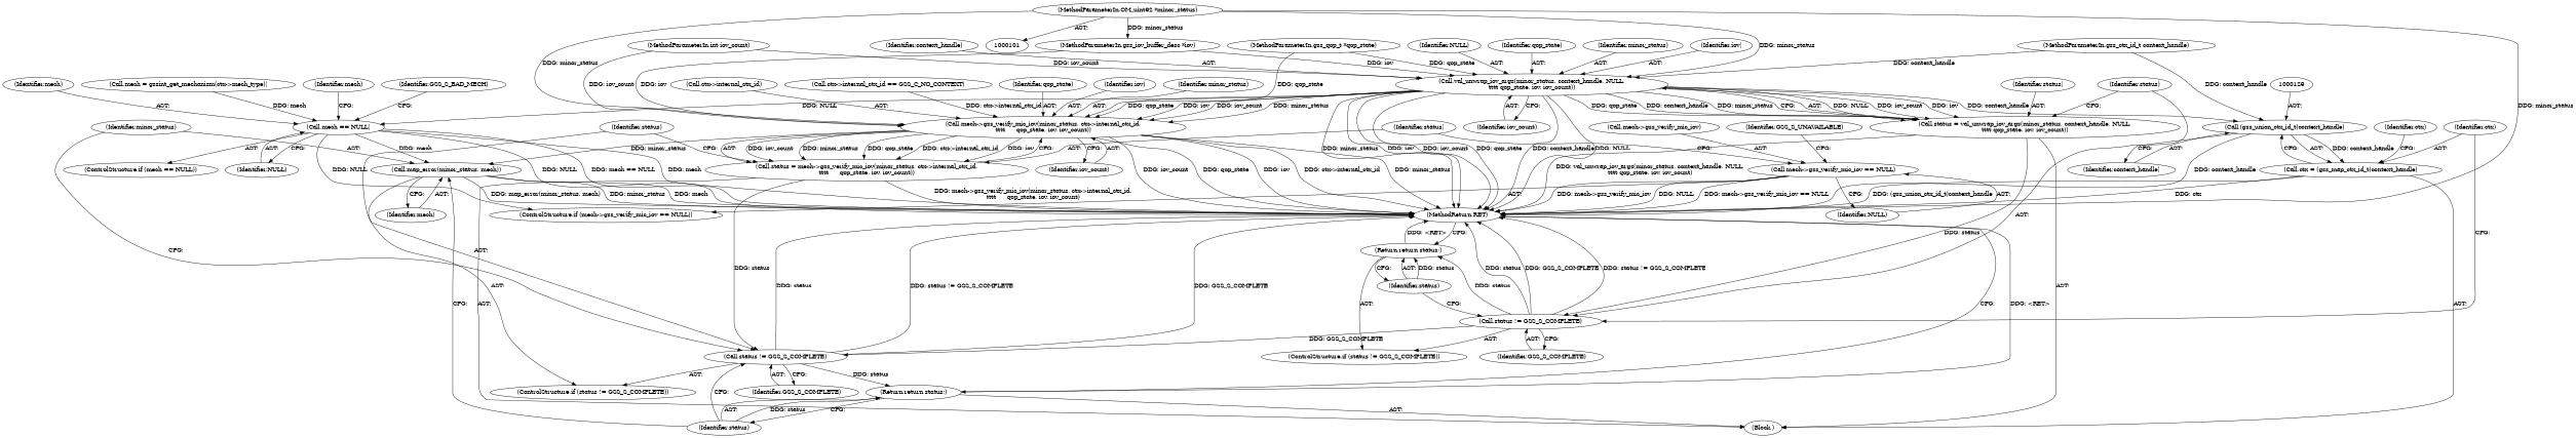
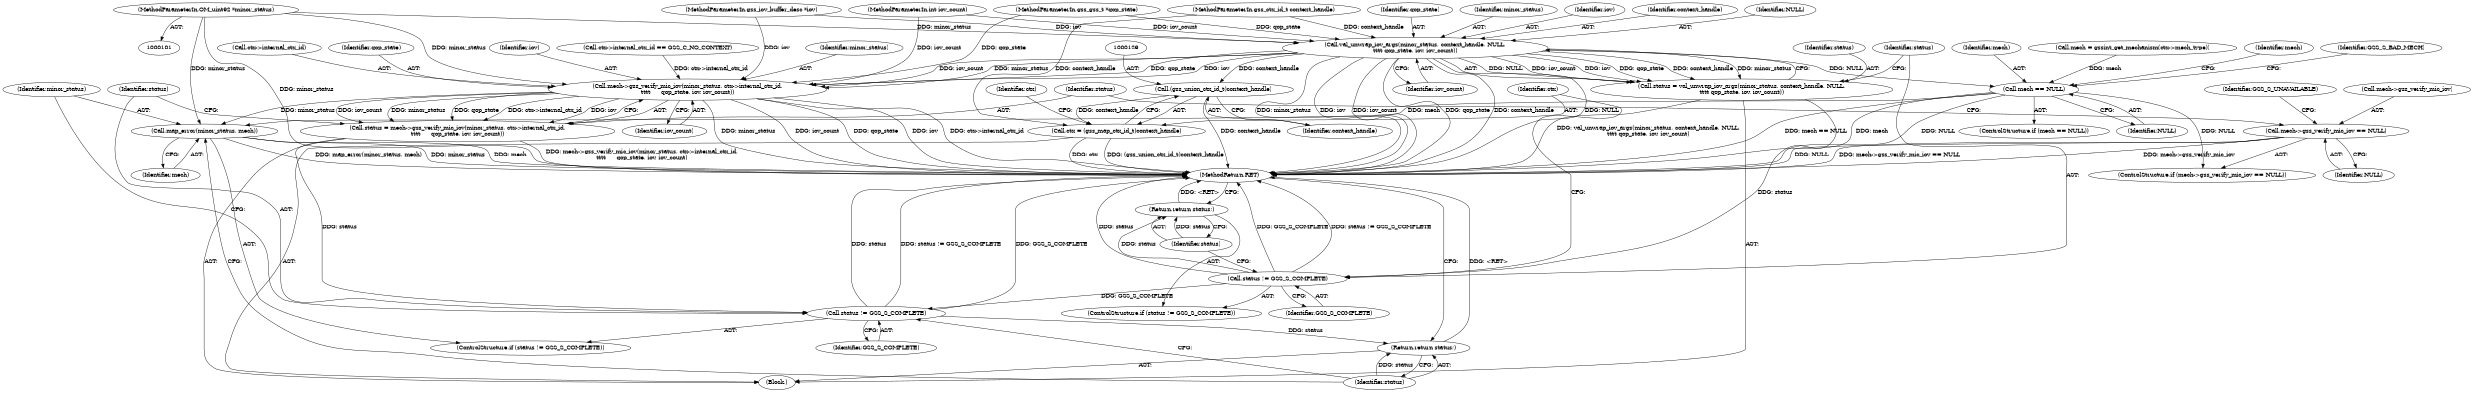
  digraph {
    n1 [label="(MethodParameterIn,OM_uint92 *minor_status)"]
    n2 [label="(Call,val_unwrap_iov_args(minor_status, context_handle, NULL,\n\t\t\t\t qop_state, iov, iov_count))"]
    n3 [label="(Call,map_error(minor_status, mech))"]
    n4 [label="(Call,mech->gss_verify_mic_iov(minor_status, ctx->internal_ctx_id,\n\t\t\t\t      qop_state, iov, iov_count))"]
    n5 [label="(MethodReturn,RET)"]
    1000101
    n7 [label="(Call,status = val_unwrap_iov_args(minor_status, context_handle, NULL,\n\t\t\t\t qop_state, iov, iov_count))"]
    n8 [label="(Call,(gss_union_ctx_id_t)context_handle)"]
    n9 [label="(Call,mech == NULL)"]
    n10 [label="(Identifier,iov_count)"]
    n11 [label="(ControlStructure,if (status != GSS_S_COMPLETE))"]
    n12 [label="(Identifier,mech)"]
    n13 [label="(Call,status = mech->gss_verify_mic_iov(minor_status, ctx->internal_ctx_id,\n\t\t\t\t      qop_state, iov, iov_count))"]
    n14 [label="(Identifier,iov_count)"]
    n15 [label="(Return,return status;)"]
    n16 [label="(Return,return status;)"]
    n17 [label="(Call,status != GSS_S_COMPLETE)"]
    n18 [label="(Block,)"]
    n19 [label="(Call,ctx = (gss_map_ctx_id_t)context_handle)"]
    n20 [label="(Identifier,context_handle)"]
    n21 [label="(Identifier,NULL)"]
    n22 [label="(ControlStructure,if (mech == NULL))"]
    n23 [label="(ControlStructure,if (mech->gss_verify_mic_iov == NULL))"]
    n24 [label="(Call,status != GSS_S_COMPLETE)"]
    n25 [label="(Identifier,GSS_S_COMPLETE)"]
    n26 [label="(ControlStructure,if (status != GSS_S_COMPLETE))"]
    n27 [label="(Identifier,status)"]
    n28 [label="(Identifier,GSS_S_COMPLETE)"]
    n29 [label="(Identifier,status)"]
    n30 [label="(Call,mech->gss_verify_mic_iov == NULL)"]
    n31 [label="(Identifier,NULL)"]
    n32 [label="(MethodParameterIn,gss_iov_buffer_desc *iov)"]
    n33 [label="(Identifier,status)"]
-   n34 [label="(MethodParameterIn,gss_qop_t *qop_state)"]
+   n34 [label="(MethodParameterIn,gss_gss_t *qop_state)"]
    n35 [label="(Identifier,status)"]
    n36 [label="(Identifier,context_handle)"]
    n37 [label="(Call,ctx->internal_ctx_id)"]
    n38 [label="(Identifier,status)"]
    n39 [label="(Identifier,GSS_S_BAD_MECH)"]
    n40 [label="(Identifier,NULL)"]
    n41 [label="(Identifier,ctx)"]
    n42 [label="(Identifier,qop_state)"]
    n43 [label="(Call,mech->gss_verify_mic_iov)"]
    n44 [label="(Identifier,minor_status)"]
    n45 [label="(Identifier,mech)"]
    n46 [label="(Identifier,qop_state)"]
    n47 [label="(Identifier,iov)"]
    n48 [label="(Identifier,minor_status)"]
    n49 [label="(Call,mech = gssint_get_mechanism(ctx->mech_type))"]
    n50 [label="(Identifier,GSS_S_UNAVAILABLE)"]
    n51 [label="(MethodParameterIn,gss_ctx_id_t context_handle)"]
    n52 [label="(Identifier,mech)"]
    n53 [label="(Identifier,status)"]
    n54 [label="(Identifier,minor_status)"]
    n55 [label="(Identifier,iov)"]
    n56 [label="(Identifier,ctx)"]
    n57 [label="(MethodParameterIn,int iov_count)"]
    n58 [label="(Call,ctx->internal_ctx_id == GSS_C_NO_CONTEXT)"]
    1000129
    n1 -> n2 [label="DDG: minor_status"]
-   n1 -> n32 [label="DDG: minor_status"]
+   n1 -> n3 [label="DDG: minor_status"]
    n1 -> n4 [label="DDG: minor_status"]
    n1 -> n5 [label="DDG: minor_status"]
    n1 -> 1000101 [label="AST: "]
    n2 -> n4 [label="DDG: minor_status"]
    n2 -> n4 [label="DDG: qop_state"]
    n2 -> n4 [label="DDG: iov"]
    n2 -> n4 [label="DDG: iov_count"]
    n2 -> n5 [label="DDG: minor_status"]
    n2 -> n5 [label="DDG: iov"]
    n2 -> n5 [label="DDG: iov_count"]
    n2 -> n5 [label="DDG: qop_state"]
    n2 -> n5 [label="DDG: context_handle"]
    n2 -> n5 [label="DDG: NULL"]
    n2 -> n7 [label="AST: "]
    n2 -> n7 [label="DDG: NULL"]
    n2 -> n7 [label="DDG: iov_count"]
    n2 -> n7 [label="DDG: iov"]
    n2 -> n7 [label="DDG: qop_state"]
    n2 -> n7 [label="DDG: context_handle"]
    n2 -> n7 [label="DDG: minor_status"]
    n2 -> n8 [label="DDG: context_handle"]
    n2 -> n9 [label="DDG: NULL"]
    n2 -> n10 [label="CFG: "]
    n3 -> n5 [label="DDG: map_error(minor_status, mech)"]
    n3 -> n5 [label="DDG: minor_status"]
    n3 -> n5 [label="DDG: mech"]
    n3 -> n11 [label="AST: "]
    n3 -> n12 [label="CFG: "]
    n4 -> n3 [label="DDG: minor_status"]
    n4 -> n5 [label="DDG: iov_count"]
    n4 -> n5 [label="DDG: qop_state"]
    n4 -> n5 [label="DDG: iov"]
    n4 -> n5 [label="DDG: ctx->internal_ctx_id"]
    n4 -> n5 [label="DDG: minor_status"]
    n4 -> n13 [label="AST: "]
    n4 -> n13 [label="DDG: iov_count"]
    n4 -> n13 [label="DDG: minor_status"]
    n4 -> n13 [label="DDG: qop_state"]
    n4 -> n13 [label="DDG: ctx->internal_ctx_id"]
    n4 -> n13 [label="DDG: iov"]
    n4 -> n14 [label="CFG: "]
    n5 -> n15 [label="CFG: "]
    n5 -> n16 [label="CFG: "]
    n7 -> n2 [label="CFG: "]
    n7 -> n5 [label="DDG: val_unwrap_iov_args(minor_status, context_handle, NULL,\n\t\t\t\t qop_state, iov, iov_count)"]
    n7 -> n17 [label="DDG: status"]
    n7 -> n18 [label="AST: "]
    n8 -> n5 [label="DDG: context_handle"]
    n8 -> n19 [label="AST: "]
    n8 -> n19 [label="DDG: context_handle"]
    n8 -> n20 [label="CFG: "]
    n9 -> n3 [label="DDG: mech"]
    n9 -> n5 [label="DDG: NULL"]
    n9 -> n5 [label="DDG: mech == NULL"]
    n9 -> n5 [label="DDG: mech"]
    n9 -> n21 [label="CFG: "]
    n9 -> n22 [label="AST: "]
    n9 -> n23 [label="DDG: NULL"]
    n10 -> n2 [label="AST: "]
    n12 -> n3 [label="AST: "]
    n13 -> n4 [label="CFG: "]
    n13 -> n5 [label="DDG: mech->gss_verify_mic_iov(minor_status, ctx->internal_ctx_id,\n\t\t\t\t      qop_state, iov, iov_count)"]
    n13 -> n18 [label="AST: "]
    n13 -> n24 [label="DDG: status"]
    n14 -> n4 [label="AST: "]
    n15 -> n5 [label="DDG: <RET>"]
    n15 -> n26 [label="AST: "]
    n15 -> n27 [label="CFG: "]
    n16 -> n5 [label="DDG: <RET>"]
    n16 -> n18 [label="AST: "]
    n16 -> n29 [label="CFG: "]
    n17 -> n5 [label="DDG: GSS_S_COMPLETE"]
    n17 -> n5 [label="DDG: status != GSS_S_COMPLETE"]
    n17 -> n5 [label="DDG: status"]
    n17 -> n15 [label="DDG: status"]
    n17 -> n24 [label="DDG: GSS_S_COMPLETE"]
    n17 -> n25 [label="CFG: "]
    n17 -> n26 [label="AST: "]
    n19 -> n5 [label="DDG: ctx"]
    n19 -> n5 [label="DDG: (gss_union_ctx_id_t)context_handle"]
    n19 -> n8 [label="CFG: "]
    n19 -> n18 [label="AST: "]
    n20 -> n8 [label="AST: "]
    n21 -> n9 [label="AST: "]
    n24 -> n5 [label="DDG: status != GSS_S_COMPLETE"]
    n24 -> n5 [label="DDG: GSS_S_COMPLETE"]
    n24 -> n5 [label="DDG: status"]
    n24 -> n11 [label="AST: "]
    n24 -> n16 [label="DDG: status"]
    n24 -> n28 [label="CFG: "]
    n25 -> n17 [label="AST: "]
    n27 -> n15 [label="AST: "]
    n27 -> n15 [label="DDG: status"]
    n27 -> n17 [label="CFG: "]
    n28 -> n24 [label="AST: "]
    n29 -> n3 [label="CFG: "]
    n29 -> n16 [label="AST: "]
    n29 -> n16 [label="DDG: status"]
    n29 -> n24 [label="CFG: "]
    n30 -> n5 [label="DDG: mech->gss_verify_mic_iov == NULL"]
    n30 -> n5 [label="DDG: mech->gss_verify_mic_iov"]
    n30 -> n5 [label="DDG: NULL"]
    n30 -> n23 [label="AST: "]
    n30 -> n31 [label="CFG: "]
    n31 -> n30 [label="AST: "]
    n32 -> n2 [label="DDG: iov"]
    n32 -> n4 [label="DDG: iov"]
    n33 -> n7 [label="AST: "]
    n34 -> n2 [label="DDG: qop_state"]
    n34 -> n4 [label="DDG: qop_state"]
    n35 -> n13 [label="CFG: "]
    n35 -> n24 [label="AST: "]
    n36 -> n2 [label="AST: "]
    n37 -> n4 [label="AST: "]
    n38 -> n13 [label="AST: "]
    n38 -> n30 [label="CFG: "]
    n39 -> n9 [label="CFG: "]
    n40 -> n2 [label="AST: "]
    n41 -> n19 [label="CFG: "]
    n42 -> n4 [label="AST: "]
    n43 -> n30 [label="AST: "]
    n44 -> n3 [label="AST: "]
    n44 -> n24 [label="CFG: "]
    n45 -> n9 [label="AST: "]
    n46 -> n2 [label="AST: "]
    n47 -> n4 [label="AST: "]
    n48 -> n4 [label="AST: "]
    n49 -> n9 [label="DDG: mech"]
    n50 -> n30 [label="CFG: "]
    n51 -> n2 [label="DDG: context_handle"]
-   n51 -> n8 [label="DDG: context_handle"]
+   n51 -> n19 [label="DDG: context_handle"]
    n52 -> n9 [label="CFG: "]
    n53 -> n7 [label="CFG: "]
    n53 -> n17 [label="AST: "]
    n54 -> n2 [label="AST: "]
    n55 -> n2 [label="AST: "]
    n56 -> n17 [label="CFG: "]
    n56 -> n19 [label="AST: "]
    n57 -> n2 [label="DDG: iov_count"]
    n57 -> n4 [label="DDG: iov_count"]
    n58 -> n4 [label="DDG: ctx->internal_ctx_id"]
    1000129 -> n8 [label="AST: "]
  }
